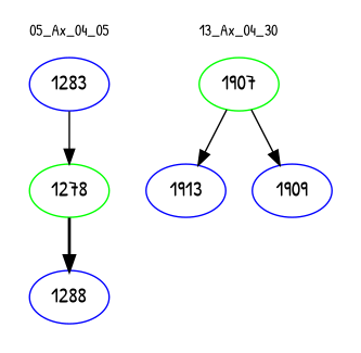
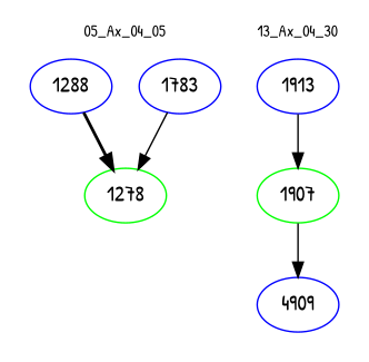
  digraph {
    fontname="Patrick Hand"
    node [color=blue fontname="Patrick Hand"]
    edge [color=black fontname="Patrick Hand" style=solid]
-   n1 [label=1283]
+   n1 [label=1783]
    n2 [color=green label=1278]
    n3 [label=1288]
    n4 [label=1913]
    n5 [color=green label=1907]
-   n6 [label=1909]
+   n6 [label=4909]
    subgraph cluster_1 {
      color=white
      fontsize=10
      label="05_Ax_04_05"
      n1
      n2
      n3
    }
    subgraph cluster_2 {
      color=white
      fontsize=10
      label="13_Ax_04_30"
      n4
      n5
      n6
    }
    n1 -> n2
-   n2 -> n3 [style=bold]
-   n5 -> n4
+   n3 -> n2 [style=bold]
+   n4 -> n5
    n5 -> n6
  }
